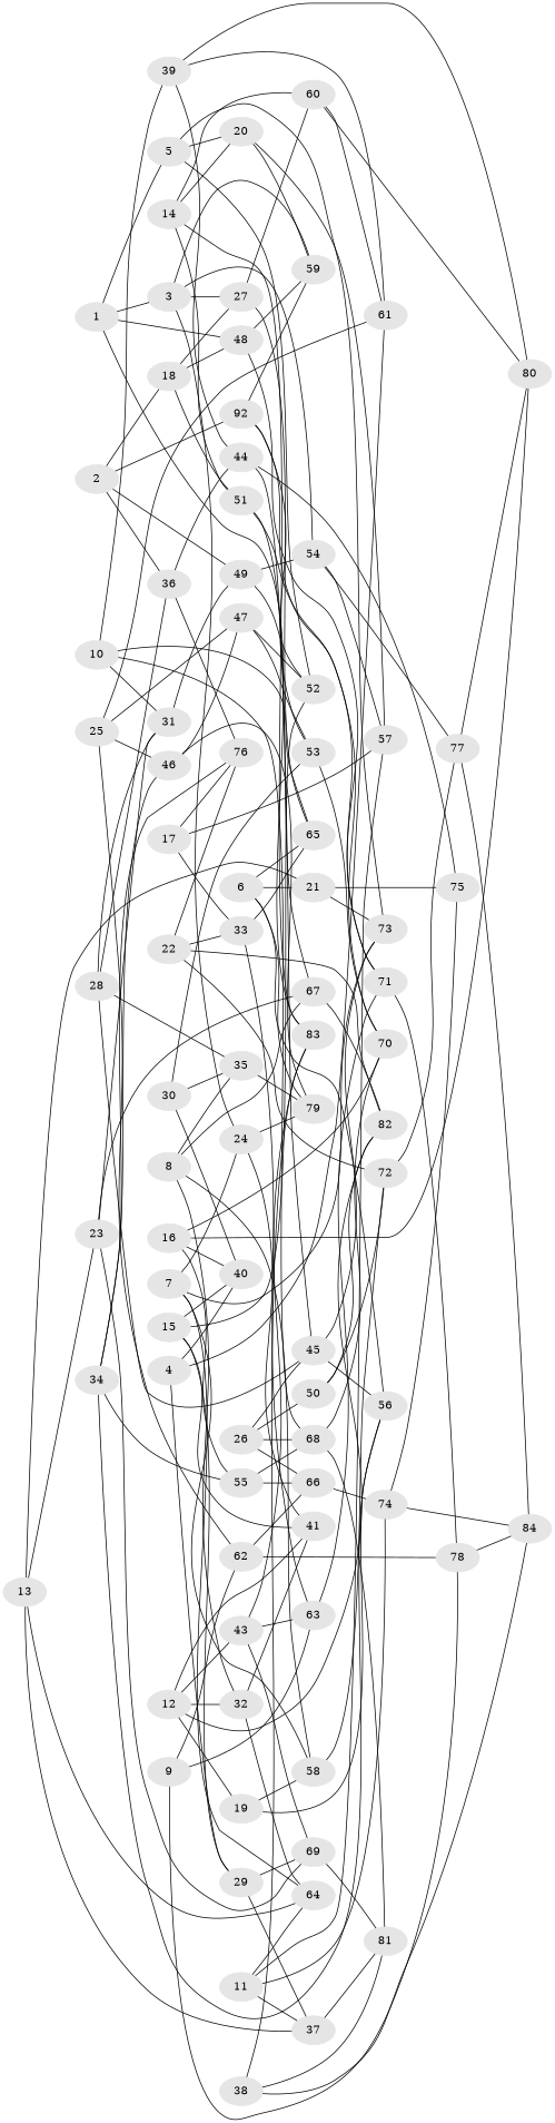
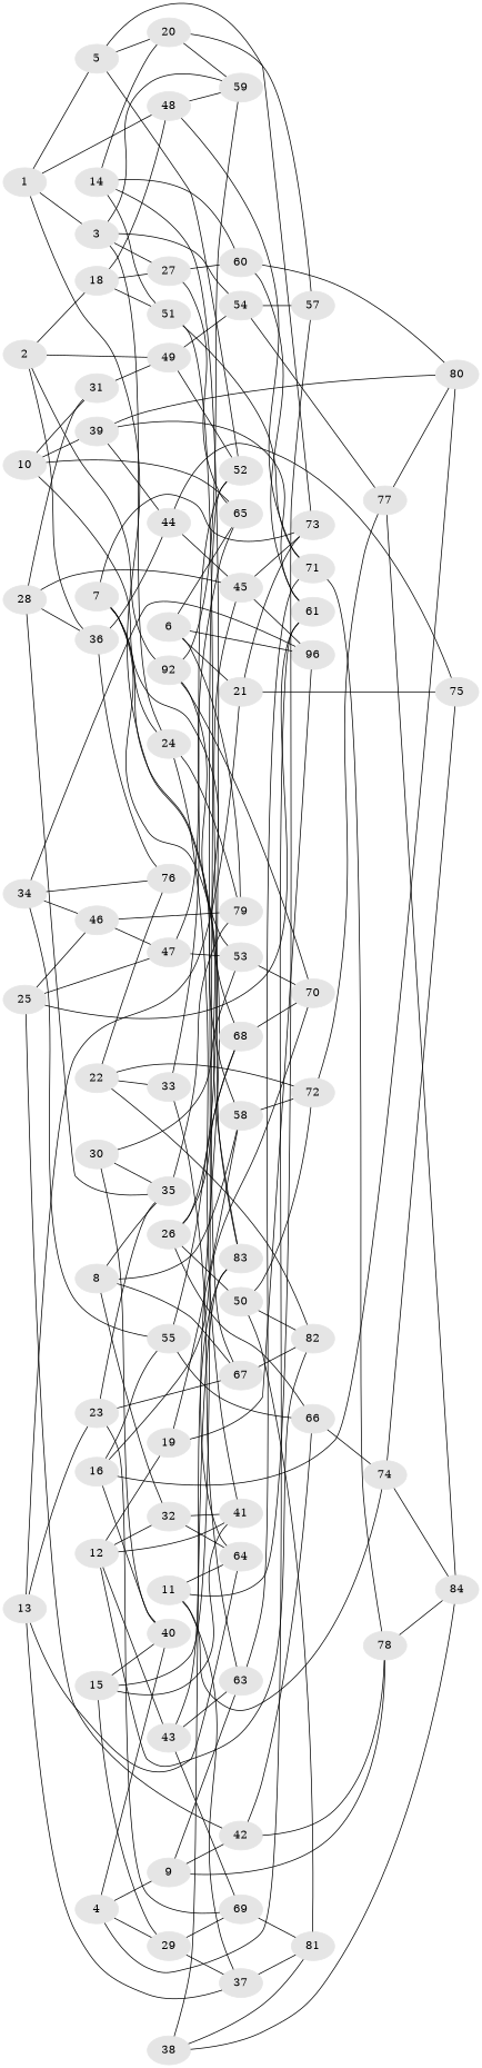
  graph {
    rankdir=LR
    node [color=gray90 style=filled]
    1
    5
    48
    83
    3
    20
    52
    73
-   17
    57
    33
    76
    59
    71
    2
    18
    36
    n18 [label=92]
    49
    27
    51
    44
    70
    53
    54
    24
    79
    41
    65
    60
    77
    4
    9
    29
    40
    61
-   62
+   62 [label=42]
    63
    78
    37
    69
    6
    21
-   56
+   56 [label=96]
    75
    7
    58
    64
    72
    8
    32
    35
    67
    82
    66
    84
    10
    31
    39
    68
    80
    11
    74
    81
    12
    19
    43
    13
    23
    14
    15
    16
    55
    38
    22
    25
    46
    47
    26
    45
    50
    28
    30
    34
    1 -- 5
    1 -- 48
    1 -- 83
    1 -- 3
    5 -- 20
    5 -- 52
    5 -- 73
    48 -- 59
    48 -- 71
    3 -- 59
    3 -- 27
    3 -- 54
    3 -- 24
    20 -- 57
    20 -- 59
-   17 -- 57
-   17 -- 33
-   17 -- 76
    33 -- 65
    33 -- 63
    71 -- 78
    2 -- 18
    2 -- 36
    2 -- n18
    2 -- 49
    18 -- 48
    18 -- 27
    18 -- 51
    36 -- 76
    36 -- 44
    n18 -- 59
    n18 -- 70
    n18 -- 53
    49 -- 52
    49 -- 54
    27 -- 65
    27 -- 60
    51 -- 71
    51 -- 67
    44 -- 75
    44 -- 45
    53 -- 70
    54 -- 57
    54 -- 77
    24 -- 79
    24 -- 41
    60 -- 61
    60 -- 80
    77 -- 84
    77 -- 80
+   4 -- 9
    4 -- 29
    4 -- 40
    4 -- 61
    9 -- 62
    9 -- 63
    9 -- 78
    29 -- 37
    29 -- 69
    62 -- 78
    62 -- 66
    63 -- 71
    78 -- 84
    37 -- 81
    69 -- 81
    6 -- 79
    6 -- 65
    6 -- 21
    6 -- 56
    21 -- 73
    21 -- 75
    7 -- 73
    7 -- 24
    7 -- 58
    7 -- 64
    58 -- 72
    72 -- 77
    8 -- 58
    8 -- 32
    8 -- 35
    8 -- 67
    32 -- 41
    32 -- 64
    35 -- 79
    67 -- 82
    66 -- 74
    10 -- 65
    10 -- 31
    10 -- 39
    10 -- 68
    31 -- 49
    39 -- 44
    39 -- 61
    39 -- 80
    68 -- 70
    11 -- 57
    11 -- 37
    11 -- 64
    11 -- 74
    74 -- 75
    74 -- 84
    12 -- 41
    12 -- 32
    12 -- 82
    12 -- 19
    12 -- 43
    19 -- 56
    19 -- 58
    43 -- 83
    43 -- 63
    43 -- 69
    13 -- 37
    13 -- 21
    13 -- 64
    13 -- 23
    23 -- 69
    23 -- 67
-   23 -- 31
+   23 -- 35
    14 -- 83
    14 -- 20
    14 -- 51
    14 -- 60
    15 -- 52
    15 -- 41
    15 -- 29
    15 -- 40
    16 -- 70
    16 -- 40
    16 -- 80
    16 -- 55
    55 -- 66
    55 -- 68
    38 -- 83
    38 -- 84
    38 -- 81
    22 -- 33
    22 -- 76
    22 -- 72
    22 -- 82
    25 -- 61
    25 -- 62
    25 -- 46
    25 -- 47
    46 -- 79
    46 -- 47
    47 -- 52
    47 -- 53
    26 -- 66
    26 -- 68
    26 -- 45
    26 -- 50
    45 -- 73
    45 -- 56
    50 -- 72
    50 -- 82
-   68 -- 81
+   50 -- 81
    28 -- 36
    28 -- 35
    28 -- 31
    28 -- 45
    30 -- 53
    30 -- 40
    30 -- 35
    34 -- 76
    34 -- 56
    34 -- 55
    34 -- 46
  }
